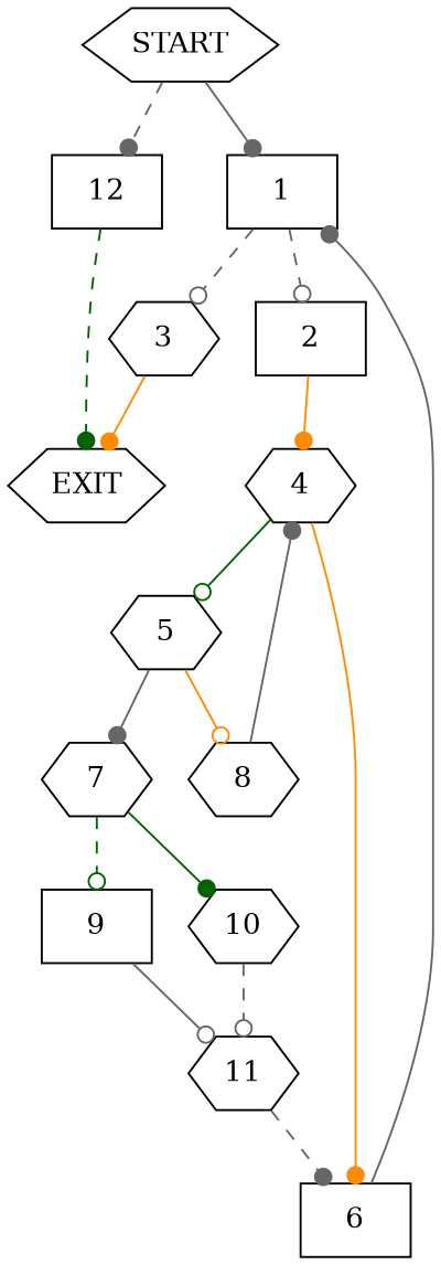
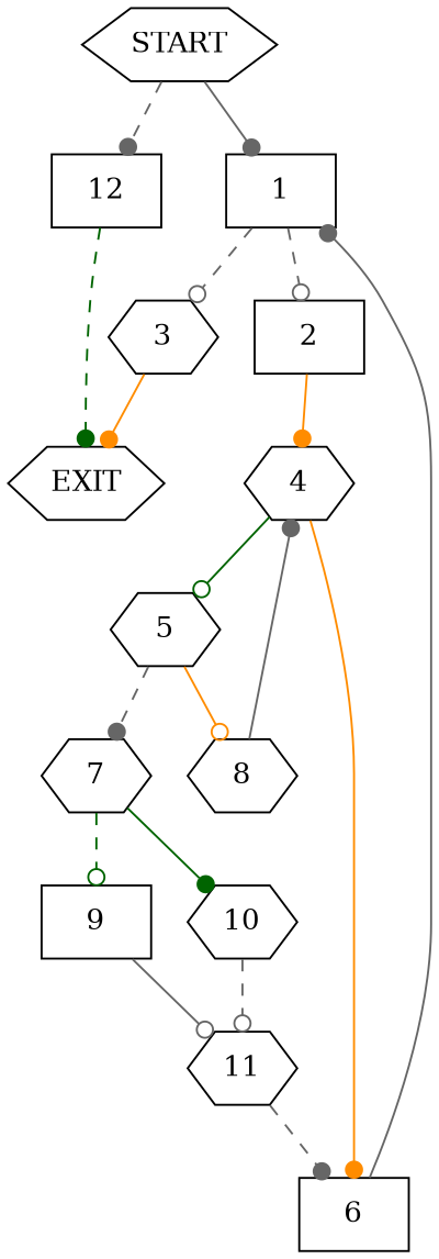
  digraph {
    node [shape=hexagon]
    edge [arrowhead=dot color=gray40 style=solid]
    n1 [label=START]
    1 [shape=box]
    12 [shape=box]
    2 [shape=box]
    3
    n6 [label=EXIT]
    4
    5
    6 [shape=box]
    7
    8
    9 [shape=box]
    10
    11
    n1 -> 1
    n1 -> 12 [style=dashed]
    1 -> 2 [arrowhead=odot style=dashed]
    1 -> 3 [arrowhead=odot style=dashed]
    12 -> n6 [color=darkgreen style=dashed]
    2 -> 4 [color=darkorange]
    3 -> n6 [color=darkorange]
    4 -> 5 [arrowhead=odot color=darkgreen]
    4 -> 6 [color=darkorange]
-   5 -> 7
+   5 -> 7 [style=dashed]
    5 -> 8 [arrowhead=odot color=darkorange]
    6 -> 1
    7 -> 9 [arrowhead=odot color=darkgreen style=dashed]
    7 -> 10 [color=darkgreen]
    8 -> 4
    9 -> 11 [arrowhead=odot]
    10 -> 11 [arrowhead=odot style=dashed]
    11 -> 6 [style=dashed]
  }
